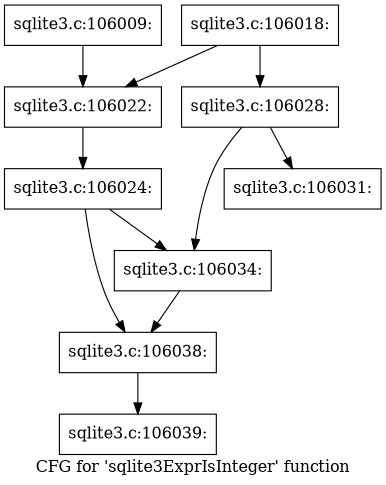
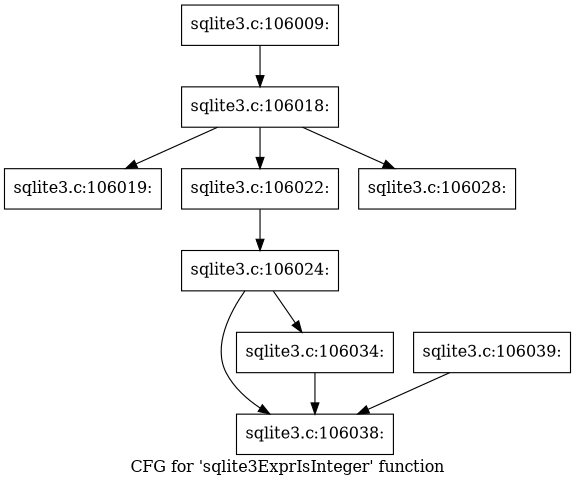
  digraph {
    label="CFG for 'sqlite3ExprIsInteger' function"
    node [shape=record]
    n1 [label="{sqlite3.c:106009:}"]
    n2 [label="{sqlite3.c:106018:}"]
+   n3 [label="{sqlite3.c:106019:}"]
    n4 [label="{sqlite3.c:106022:}"]
    n5 [label="{sqlite3.c:106028:}"]
    n6 [label="{sqlite3.c:106039:}"]
    n7 [label="{sqlite3.c:106024:}"]
    n8 [label="{sqlite3.c:106038:}"]
    n9 [label="{sqlite3.c:106034:}"]
-   n10 [label="{sqlite3.c:106031:}"]
-   n1 -> n4
+   n1 -> n2
+   n2 -> n3
    n2 -> n4
    n2 -> n5
    n4 -> n7
-   n5 -> n9
-   n5 -> n10
    n7 -> n8
    n7 -> n9
-   n8 -> n6
+   n6 -> n8
    n9 -> n8
  }
